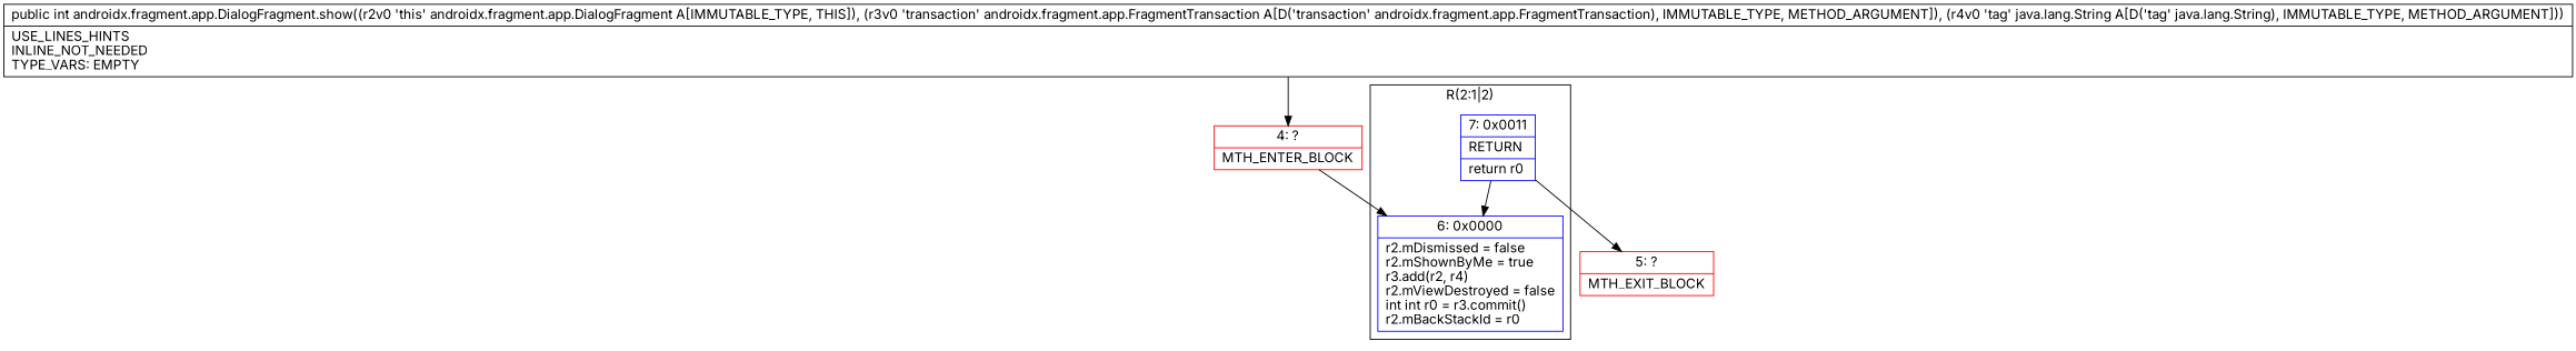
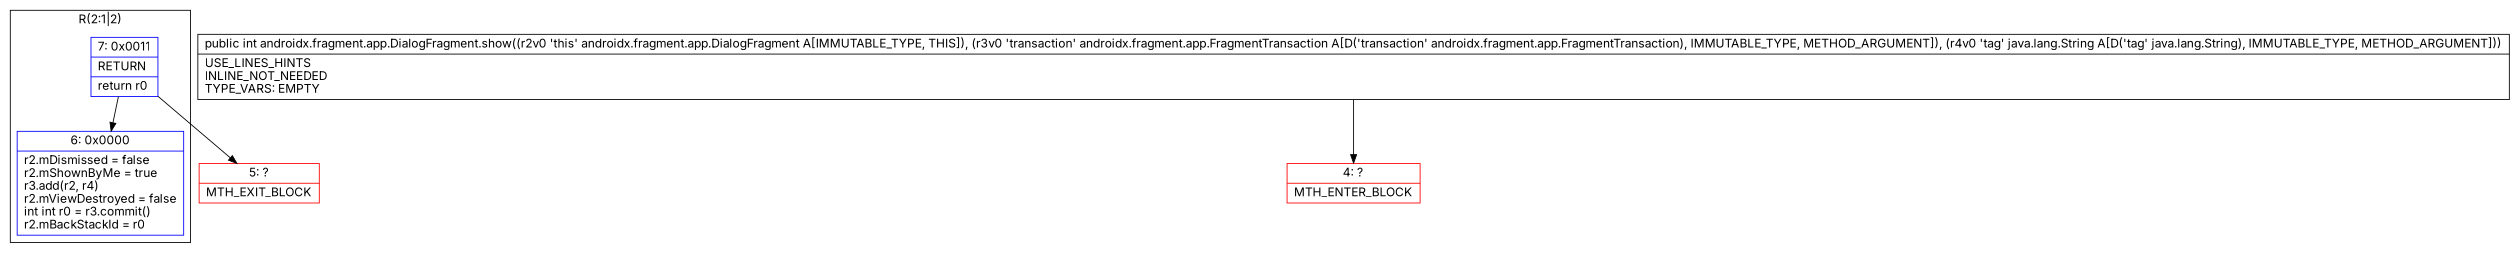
  digraph {
    fontname=Inter
    node [color=blue fontname=Inter shape=record]
    edge [fontname=Inter]
    n1 [label="{6\:\ 0x0000|r2.mDismissed = false\lr2.mShownByMe = true\lr3.add(r2, r4)\lr2.mViewDestroyed = false\lint int r0 = r3.commit()\lr2.mBackStackId = r0\l}"]
    n2 [label="{7\:\ 0x0011|RETURN\l|return r0\l}"]
    n3 [color=red label="{5\:\ ?|MTH_EXIT_BLOCK\l}"]
    n4 [color=red label="{4\:\ ?|MTH_ENTER_BLOCK\l}"]
    n5 [label="{public int androidx.fragment.app.DialogFragment.show((r2v0 'this' androidx.fragment.app.DialogFragment A[IMMUTABLE_TYPE, THIS]), (r3v0 'transaction' androidx.fragment.app.FragmentTransaction A[D('transaction' androidx.fragment.app.FragmentTransaction), IMMUTABLE_TYPE, METHOD_ARGUMENT]), (r4v0 'tag' java.lang.String A[D('tag' java.lang.String), IMMUTABLE_TYPE, METHOD_ARGUMENT]))  | USE_LINES_HINTS\lINLINE_NOT_NEEDED\lTYPE_VARS: EMPTY\l}" color=""]
    subgraph cluster_1 {
      label="R(2:1|2)"
      n1
      n2
    }
    n2 -> n1
    n2 -> n3
-   n4 -> n1
    n5 -> n4
  }
